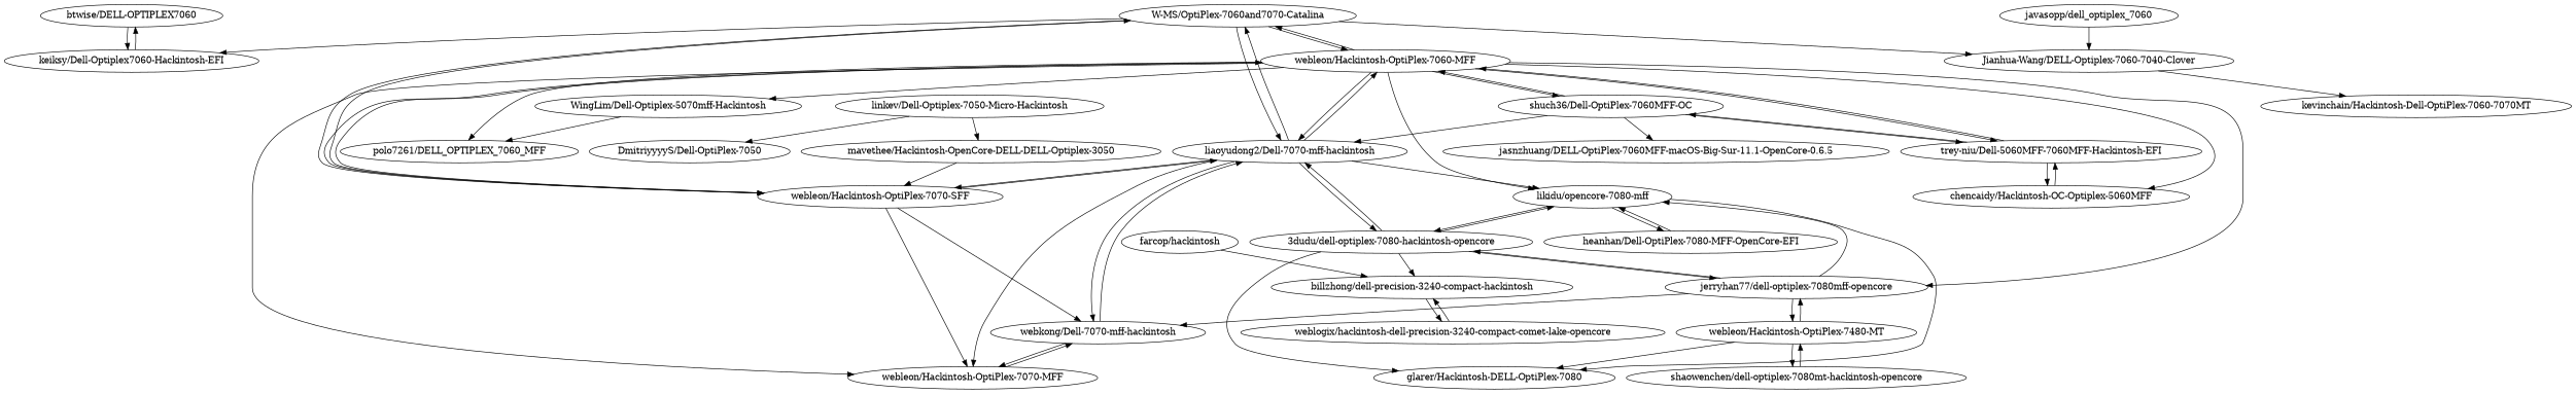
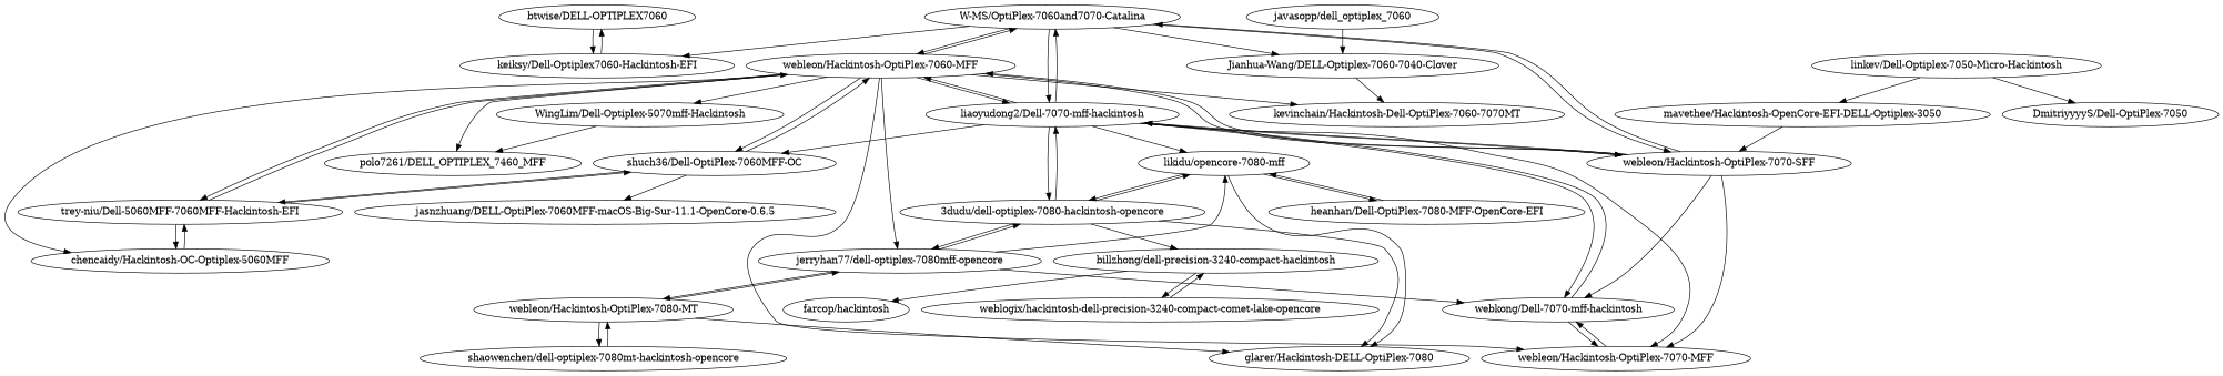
  digraph {
    "btwise/DELL-OPTIPLEX7060" [l="0.512,46.977"]
    "keiksy/Dell-Optiplex7060-Hackintosh-EFI" [l="0.532,46.977"]
    "shuch36/Dell-OptiPlex-7060MFF-OC" [l="0.533,46.967"]
    "webleon/Hackintosh-OptiPlex-7060-MFF" [l="0.553,46.969"]
    "trey-niu/Dell-5060MFF-7060MFF-Hackintosh-EFI" [l="0.542,46.958"]
    "jasnzhuang/DELL-OptiPlex-7060MFF-macOS-Big-Sur-11.1-OpenCore-0.6.5" [l="0.511,46.96"]
    "W-MS/OptiPlex-7060and7070-Catalina" [l="0.572,46.973"]
    "liaoyudong2/Dell-7070-mff-hackintosh" [l="0.559,46.988"]
    "webleon/Hackintosh-OptiPlex-7070-SFF" [l="0.577,46.985"]
    "webleon/Hackintosh-OptiPlex-7070-MFF" [l="0.548,46.985"]
    "kevinchain/Hackintosh-Dell-OptiPlex-7060-7070MT" [l="0.577,46.958"]
    "chencaidy/Hackintosh-OC-Optiplex-5060MFF" [l="0.55,46.948"]
-   "polo7261/DELL_OPTIPLEX_7060_MFF" [l="0.568,46.951"]
+   "polo7261/DELL_OPTIPLEX_7060_MFF" [l="0.568,46.951" label="polo7261/DELL_OPTIPLEX_7460_MFF"]
    "jerryhan77/dell-optiplex-7080mff-opencore" [l="0.532,46.998"]
    "WingLim/Dell-Optiplex-5070mff-Hackintosh" [l="0.535,46.947"]
    "Jianhua-Wang/DELL-Optiplex-7060-7040-Clover" [l="0.596,46.958"]
    "webkong/Dell-7070-mff-hackintosh" [l="0.558,46.997"]
    "3dudu/dell-optiplex-7080-hackintosh-opencore" [l="0.542,47.009"]
    "likidu/opencore-7080-mff" [l="0.556,47.012"]
-   "webleon/Hackintosh-OptiPlex-7080-MT" [l="0.511,47.009" label="webleon/Hackintosh-OptiPlex-7480-MT"]
+   "webleon/Hackintosh-OptiPlex-7080-MT" [l="0.511,47.009"]
    "glarer/Hackintosh-DELL-OptiPlex-7080" [l="0.531,47.018"]
    "billzhong/dell-precision-3240-compact-hackintosh" [l="0.538,47.036"]
    "heanhan/Dell-OptiPlex-7080-MFF-OpenCore-EFI" [l="0.569,47.022"]
    "weblogix/hackintosh-dell-precision-3240-compact-comet-lake-opencore" [l="0.525,47.046"]
    "shaowenchen/dell-optiplex-7080mt-hackintosh-opencore" [l="0.492,47.014"]
    "linkev/Dell-Optiplex-7050-Micro-Hackintosh" [l="0.621,46.993"]
    "DmitriyyyyS/Dell-OptiPlex-7050" [l="0.634,47.007"]
-   "mavethee/Hackintosh-OpenCore-EFI-DELL-Optiplex-3050" [l="0.65,46.991" label="mavethee/Hackintosh-OpenCore-DELL-DELL-Optiplex-3050"]
+   "mavethee/Hackintosh-OpenCore-EFI-DELL-Optiplex-3050" [l="0.65,46.991"]
    "farcop/hackintosh" [l="0.548,47.05"]
    "javasopp/dell_optiplex_7060" [l="0.613,46.948"]
    "btwise/DELL-OPTIPLEX7060" -> "keiksy/Dell-Optiplex7060-Hackintosh-EFI"
    "keiksy/Dell-Optiplex7060-Hackintosh-EFI" -> "btwise/DELL-OPTIPLEX7060"
    "shuch36/Dell-OptiPlex-7060MFF-OC" -> "webleon/Hackintosh-OptiPlex-7060-MFF"
    "shuch36/Dell-OptiPlex-7060MFF-OC" -> "trey-niu/Dell-5060MFF-7060MFF-Hackintosh-EFI"
    "shuch36/Dell-OptiPlex-7060MFF-OC" -> "jasnzhuang/DELL-OptiPlex-7060MFF-macOS-Big-Sur-11.1-OpenCore-0.6.5"
    "webleon/Hackintosh-OptiPlex-7060-MFF" -> "shuch36/Dell-OptiPlex-7060MFF-OC"
    "webleon/Hackintosh-OptiPlex-7060-MFF" -> "trey-niu/Dell-5060MFF-7060MFF-Hackintosh-EFI"
    "webleon/Hackintosh-OptiPlex-7060-MFF" -> "W-MS/OptiPlex-7060and7070-Catalina"
    "webleon/Hackintosh-OptiPlex-7060-MFF" -> "liaoyudong2/Dell-7070-mff-hackintosh"
    "webleon/Hackintosh-OptiPlex-7060-MFF" -> "webleon/Hackintosh-OptiPlex-7070-SFF"
    "webleon/Hackintosh-OptiPlex-7060-MFF" -> "webleon/Hackintosh-OptiPlex-7070-MFF"
-   "webleon/Hackintosh-OptiPlex-7060-MFF" -> "likidu/opencore-7080-mff"
+   "webleon/Hackintosh-OptiPlex-7060-MFF" -> "kevinchain/Hackintosh-Dell-OptiPlex-7060-7070MT"
    "webleon/Hackintosh-OptiPlex-7060-MFF" -> "chencaidy/Hackintosh-OC-Optiplex-5060MFF"
    "webleon/Hackintosh-OptiPlex-7060-MFF" -> "polo7261/DELL_OPTIPLEX_7060_MFF"
    "webleon/Hackintosh-OptiPlex-7060-MFF" -> "jerryhan77/dell-optiplex-7080mff-opencore"
    "webleon/Hackintosh-OptiPlex-7060-MFF" -> "WingLim/Dell-Optiplex-5070mff-Hackintosh"
    "trey-niu/Dell-5060MFF-7060MFF-Hackintosh-EFI" -> "shuch36/Dell-OptiPlex-7060MFF-OC"
    "trey-niu/Dell-5060MFF-7060MFF-Hackintosh-EFI" -> "webleon/Hackintosh-OptiPlex-7060-MFF"
    "trey-niu/Dell-5060MFF-7060MFF-Hackintosh-EFI" -> "chencaidy/Hackintosh-OC-Optiplex-5060MFF"
    "W-MS/OptiPlex-7060and7070-Catalina" -> "keiksy/Dell-Optiplex7060-Hackintosh-EFI"
    "W-MS/OptiPlex-7060and7070-Catalina" -> "webleon/Hackintosh-OptiPlex-7060-MFF"
    "W-MS/OptiPlex-7060and7070-Catalina" -> "liaoyudong2/Dell-7070-mff-hackintosh"
    "W-MS/OptiPlex-7060and7070-Catalina" -> "webleon/Hackintosh-OptiPlex-7070-SFF"
    "W-MS/OptiPlex-7060and7070-Catalina" -> "Jianhua-Wang/DELL-Optiplex-7060-7040-Clover"
-   "shuch36/Dell-OptiPlex-7060MFF-OC" -> "liaoyudong2/Dell-7070-mff-hackintosh"
+   "liaoyudong2/Dell-7070-mff-hackintosh" -> "shuch36/Dell-OptiPlex-7060MFF-OC"
    "liaoyudong2/Dell-7070-mff-hackintosh" -> "webleon/Hackintosh-OptiPlex-7060-MFF"
    "liaoyudong2/Dell-7070-mff-hackintosh" -> "W-MS/OptiPlex-7060and7070-Catalina"
    "liaoyudong2/Dell-7070-mff-hackintosh" -> "webleon/Hackintosh-OptiPlex-7070-SFF"
    "liaoyudong2/Dell-7070-mff-hackintosh" -> "webleon/Hackintosh-OptiPlex-7070-MFF"
    "liaoyudong2/Dell-7070-mff-hackintosh" -> "webkong/Dell-7070-mff-hackintosh"
    "liaoyudong2/Dell-7070-mff-hackintosh" -> "3dudu/dell-optiplex-7080-hackintosh-opencore"
    "liaoyudong2/Dell-7070-mff-hackintosh" -> "likidu/opencore-7080-mff"
    "webleon/Hackintosh-OptiPlex-7070-SFF" -> "webleon/Hackintosh-OptiPlex-7060-MFF"
    "webleon/Hackintosh-OptiPlex-7070-SFF" -> "W-MS/OptiPlex-7060and7070-Catalina"
    "webleon/Hackintosh-OptiPlex-7070-SFF" -> "liaoyudong2/Dell-7070-mff-hackintosh"
    "webleon/Hackintosh-OptiPlex-7070-SFF" -> "webleon/Hackintosh-OptiPlex-7070-MFF"
    "webleon/Hackintosh-OptiPlex-7070-SFF" -> "webkong/Dell-7070-mff-hackintosh"
    "webleon/Hackintosh-OptiPlex-7070-MFF" -> "webkong/Dell-7070-mff-hackintosh"
    "chencaidy/Hackintosh-OC-Optiplex-5060MFF" -> "trey-niu/Dell-5060MFF-7060MFF-Hackintosh-EFI"
    "jerryhan77/dell-optiplex-7080mff-opencore" -> "webkong/Dell-7070-mff-hackintosh"
    "jerryhan77/dell-optiplex-7080mff-opencore" -> "3dudu/dell-optiplex-7080-hackintosh-opencore"
    "jerryhan77/dell-optiplex-7080mff-opencore" -> "likidu/opencore-7080-mff"
    "jerryhan77/dell-optiplex-7080mff-opencore" -> "webleon/Hackintosh-OptiPlex-7080-MT"
    "WingLim/Dell-Optiplex-5070mff-Hackintosh" -> "polo7261/DELL_OPTIPLEX_7060_MFF"
    "Jianhua-Wang/DELL-Optiplex-7060-7040-Clover" -> "kevinchain/Hackintosh-Dell-OptiPlex-7060-7070MT"
    "webkong/Dell-7070-mff-hackintosh" -> "liaoyudong2/Dell-7070-mff-hackintosh"
    "webkong/Dell-7070-mff-hackintosh" -> "webleon/Hackintosh-OptiPlex-7070-MFF"
    "3dudu/dell-optiplex-7080-hackintosh-opencore" -> "liaoyudong2/Dell-7070-mff-hackintosh"
    "3dudu/dell-optiplex-7080-hackintosh-opencore" -> "jerryhan77/dell-optiplex-7080mff-opencore"
    "3dudu/dell-optiplex-7080-hackintosh-opencore" -> "likidu/opencore-7080-mff"
    "3dudu/dell-optiplex-7080-hackintosh-opencore" -> "glarer/Hackintosh-DELL-OptiPlex-7080"
    "3dudu/dell-optiplex-7080-hackintosh-opencore" -> "billzhong/dell-precision-3240-compact-hackintosh"
    "likidu/opencore-7080-mff" -> "3dudu/dell-optiplex-7080-hackintosh-opencore"
    "likidu/opencore-7080-mff" -> "glarer/Hackintosh-DELL-OptiPlex-7080"
    "likidu/opencore-7080-mff" -> "heanhan/Dell-OptiPlex-7080-MFF-OpenCore-EFI"
    "webleon/Hackintosh-OptiPlex-7080-MT" -> "jerryhan77/dell-optiplex-7080mff-opencore"
    "webleon/Hackintosh-OptiPlex-7080-MT" -> "glarer/Hackintosh-DELL-OptiPlex-7080"
    "webleon/Hackintosh-OptiPlex-7080-MT" -> "shaowenchen/dell-optiplex-7080mt-hackintosh-opencore"
    "billzhong/dell-precision-3240-compact-hackintosh" -> "weblogix/hackintosh-dell-precision-3240-compact-comet-lake-opencore"
    "heanhan/Dell-OptiPlex-7080-MFF-OpenCore-EFI" -> "likidu/opencore-7080-mff"
    "weblogix/hackintosh-dell-precision-3240-compact-comet-lake-opencore" -> "billzhong/dell-precision-3240-compact-hackintosh"
    "shaowenchen/dell-optiplex-7080mt-hackintosh-opencore" -> "webleon/Hackintosh-OptiPlex-7080-MT"
    "linkev/Dell-Optiplex-7050-Micro-Hackintosh" -> "DmitriyyyyS/Dell-OptiPlex-7050"
    "linkev/Dell-Optiplex-7050-Micro-Hackintosh" -> "mavethee/Hackintosh-OpenCore-EFI-DELL-Optiplex-3050"
    "mavethee/Hackintosh-OpenCore-EFI-DELL-Optiplex-3050" -> "webleon/Hackintosh-OptiPlex-7070-SFF"
-   "farcop/hackintosh" -> "billzhong/dell-precision-3240-compact-hackintosh"
+   "billzhong/dell-precision-3240-compact-hackintosh" -> "farcop/hackintosh"
    "javasopp/dell_optiplex_7060" -> "Jianhua-Wang/DELL-Optiplex-7060-7040-Clover"
  }
